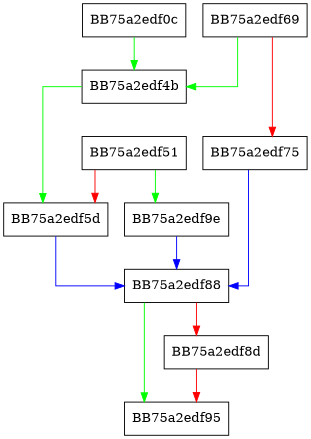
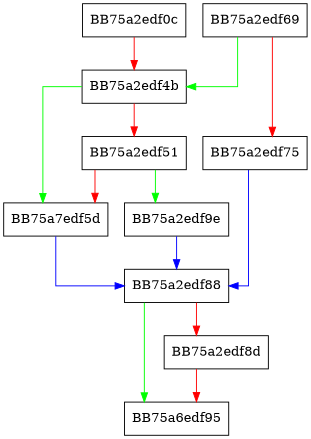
  digraph {
    splines=ortho
    node [shape=box]
    edge [color=red]
    BB75a2edf0c
    BB75a2edf4b
    BB75a2edf69
    BB75a2edf75
-   BB75a2edf5d
+   BB75a2edf5d [label=BB75a7edf5d]
    BB75a2edf51
    BB75a2edf88
    BB75a2edf9e
-   BB75a2edf95
+   BB75a2edf95 [label=BB75a6edf95]
    BB75a2edf8d
-   BB75a2edf0c -> BB75a2edf4b [color=green]
+   BB75a2edf0c -> BB75a2edf4b
    BB75a2edf4b -> BB75a2edf5d [color=green]
+   BB75a2edf4b -> BB75a2edf51
    BB75a2edf69 -> BB75a2edf4b [color=green]
    BB75a2edf69 -> BB75a2edf75
    BB75a2edf75 -> BB75a2edf88 [color=blue]
    BB75a2edf5d -> BB75a2edf88 [color=blue]
    BB75a2edf51 -> BB75a2edf5d
    BB75a2edf51 -> BB75a2edf9e [color=green]
    BB75a2edf88 -> BB75a2edf95 [color=green]
    BB75a2edf88 -> BB75a2edf8d
    BB75a2edf9e -> BB75a2edf88 [color=blue]
    BB75a2edf8d -> BB75a2edf95
  }
